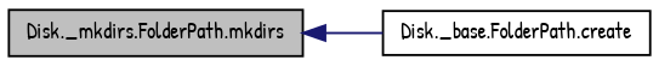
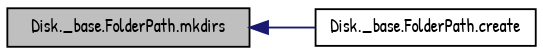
  digraph {
    rankdir=LR
    fontname="Patrick Hand"
    node [color=black fontname="Patrick Hand" fontsize=10 shape=record]
-   n1 [fillcolor=grey75 fontcolor=black height=0.2 label="Disk._mkdirs.FolderPath.mkdirs" style=filled width=0.4]
+   n1 [fillcolor=grey75 fontcolor=black height=0.2 label="Disk._base.FolderPath.mkdirs" style=filled width=0.4]
    n2 [height=0.2 label="Disk._base.FolderPath.create" width=0.4]
    n1 -> n2 [color=midnightblue dir=back fontname="Patrick Hand" fontsize=10 labelfontname=Helvetica labelfontsize=10 style=solid]
  }
